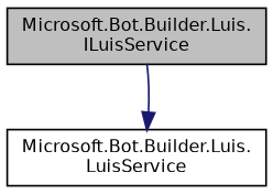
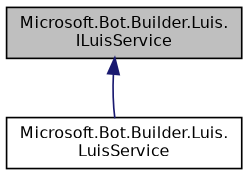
  digraph {
    node [color=black fontname=Helvetica fontsize=10 shape=record style=filled]
    n1 [fillcolor=grey75 fontcolor=black height=0.2 label="Microsoft.Bot.Builder.Luis.\lILuisService" width=0.4]
    n2 [fillcolor=white height=0.2 label="Microsoft.Bot.Builder.Luis.\lLuisService" width=0.4]
-   n2 -> n1 [color=midnightblue dir=back fontname=Helvetica fontsize=10 labelfontname=Helvetica labelfontsize=10 style=solid]
+   n1 -> n2 [color=midnightblue dir=back fontname=Helvetica fontsize=10 labelfontname=Helvetica labelfontsize=10 style=solid]
  }
